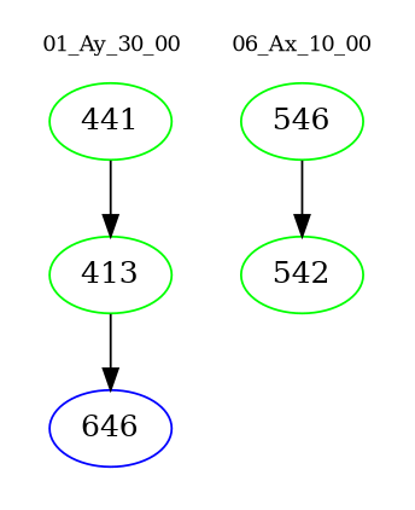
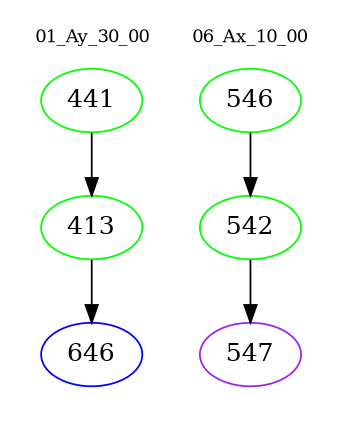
  digraph {
    node [color=green]
    edge [color=black]
    n1 [label=441]
    n2 [label=413]
    n3 [color=blue label=646]
    n4 [label=546]
    n5 [label=542]
+   n6 [color=purple label=547]
    subgraph cluster_1 {
      color=white
      fontsize=10
      label="01_Ay_30_00"
      n1
      n2
      n3
    }
    subgraph cluster_2 {
      color=white
      fontsize=10
      label="06_Ax_10_00"
      n4
      n5
+     n6
    }
    n1 -> n2
    n2 -> n3
    n4 -> n5
+   n5 -> n6
  }
